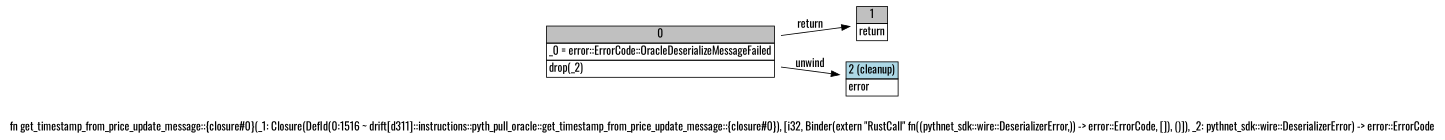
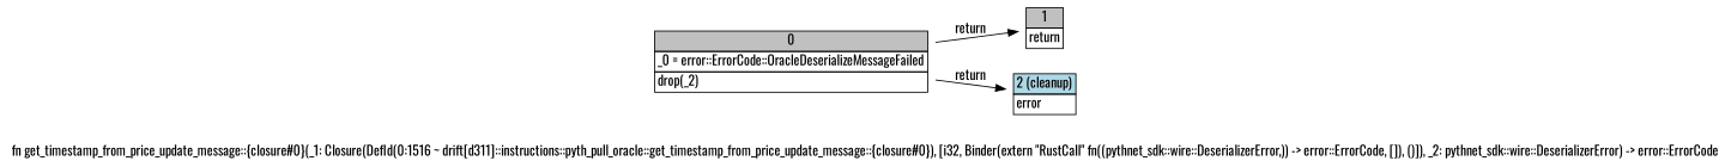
  digraph {
    fontname=Oswald
    label=<fn get_timestamp_from_price_update_message::{closure#0}(_1: Closure(DefId(0:1516 ~ drift[d311]::instructions::pyth_pull_oracle::get_timestamp_from_price_update_message::{closure#0}), [i32, Binder(extern &quot;RustCall&quot; fn((pythnet_sdk::wire::DeserializerError,)) -&gt; error::ErrorCode, []), ()]), _2: pythnet_sdk::wire::DeserializerError) -&gt; error::ErrorCode<br align="left"/>>
    rankdir=LR
    node [fontname=Oswald shape=none]
    edge [fontname=Oswald]
    n1 [label=<<table border="0" cellborder="1" cellspacing="0"><tr><td bgcolor="gray" align="center" colspan="1">0</td></tr><tr><td align="left" balign="left">_0 = error::ErrorCode::OracleDeserializeMessageFailed<br/></td></tr><tr><td align="left">drop(_2)</td></tr></table>>]
    n2 [label=<<table border="0" cellborder="1" cellspacing="0"><tr><td bgcolor="gray" align="center" colspan="1">1</td></tr><tr><td align="left">return</td></tr></table>>]
    n3 [label=<<table border="0" cellborder="1" cellspacing="0"><tr><td bgcolor="lightblue" align="center" colspan="1">2 (cleanup)</td></tr><tr><td align="left">error</td></tr></table>>]
    n1 -> n2 [label=return]
-   n1 -> n3 [label=unwind]
+   n1 -> n3 [label=return]
  }
